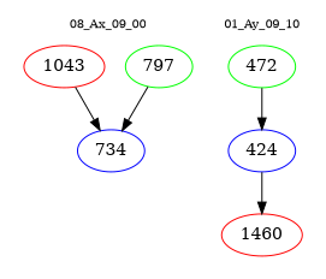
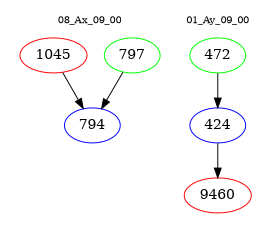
  digraph {
    node [color=green]
    edge [color=black]
    n1 [label=797]
-   n2 [color=blue label=734]
-   n3 [color=red label=1043]
+   n2 [color=blue label=794]
+   n3 [color=red label=1045]
    n4 [label=472]
    n5 [color=blue label=424]
-   n6 [color=red label=1460]
+   n6 [color=red label=9460]
    subgraph cluster_1 {
      color=white
      fontsize=10
      label="08_Ax_09_00"
      n1
      n2
      n3
    }
    subgraph cluster_2 {
      color=white
      fontsize=10
-     label="01_Ay_09_10"
+     label="01_Ay_09_00"
      n4
      n5
      n6
    }
    n1 -> n2
    n3 -> n2
    n4 -> n5
    n5 -> n6
  }
